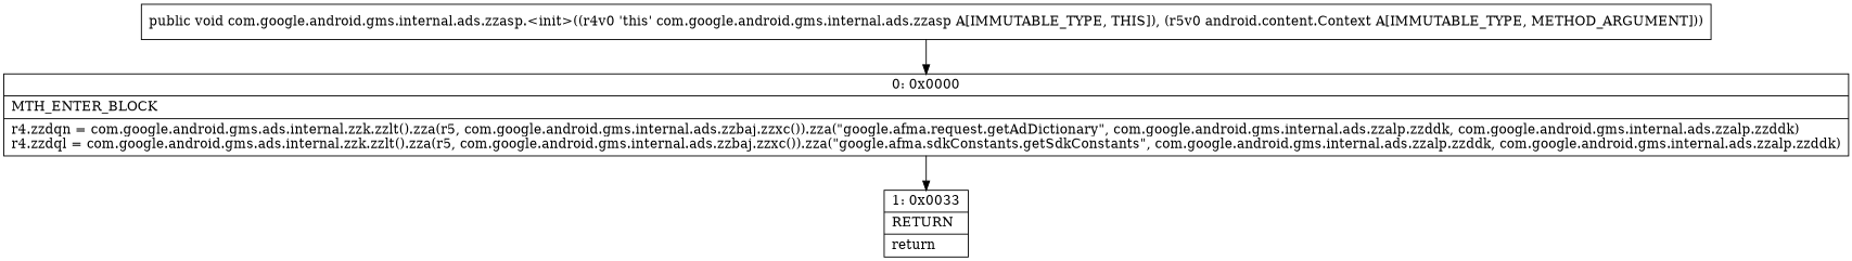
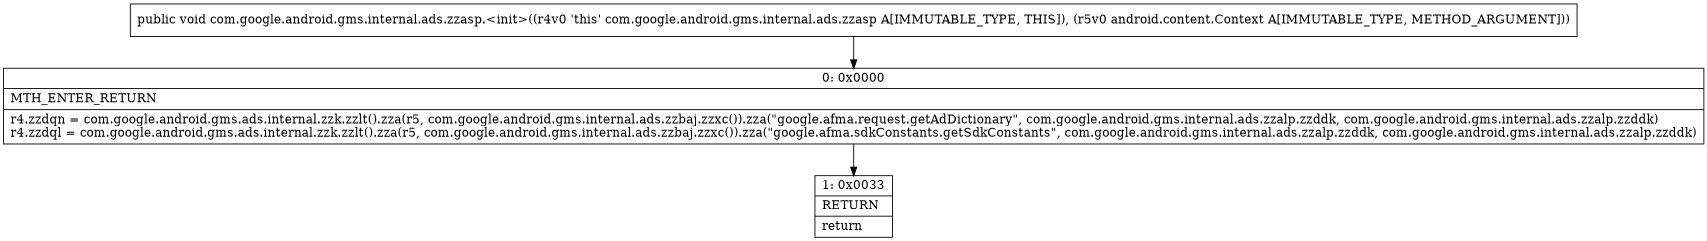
  digraph {
    node [shape=record]
-   n1 [label="{0\:\ 0x0000|MTH_ENTER_BLOCK\l|r4.zzdqn = com.google.android.gms.ads.internal.zzk.zzlt().zza(r5, com.google.android.gms.internal.ads.zzbaj.zzxc()).zza(\"google.afma.request.getAdDictionary\", com.google.android.gms.internal.ads.zzalp.zzddk, com.google.android.gms.internal.ads.zzalp.zzddk)\lr4.zzdql = com.google.android.gms.ads.internal.zzk.zzlt().zza(r5, com.google.android.gms.internal.ads.zzbaj.zzxc()).zza(\"google.afma.sdkConstants.getSdkConstants\", com.google.android.gms.internal.ads.zzalp.zzddk, com.google.android.gms.internal.ads.zzalp.zzddk)\l}"]
+   n1 [label="{0\:\ 0x0000|MTH_ENTER_RETURN\l|r4.zzdqn = com.google.android.gms.ads.internal.zzk.zzlt().zza(r5, com.google.android.gms.internal.ads.zzbaj.zzxc()).zza(\"google.afma.request.getAdDictionary\", com.google.android.gms.internal.ads.zzalp.zzddk, com.google.android.gms.internal.ads.zzalp.zzddk)\lr4.zzdql = com.google.android.gms.ads.internal.zzk.zzlt().zza(r5, com.google.android.gms.internal.ads.zzbaj.zzxc()).zza(\"google.afma.sdkConstants.getSdkConstants\", com.google.android.gms.internal.ads.zzalp.zzddk, com.google.android.gms.internal.ads.zzalp.zzddk)\l}"]
    n2 [label="{1\:\ 0x0033|RETURN\l|return\l}"]
    n3 [label="{public void com.google.android.gms.internal.ads.zzasp.\<init\>((r4v0 'this' com.google.android.gms.internal.ads.zzasp A[IMMUTABLE_TYPE, THIS]), (r5v0 android.content.Context A[IMMUTABLE_TYPE, METHOD_ARGUMENT])) }"]
    n1 -> n2
    n3 -> n1
  }
